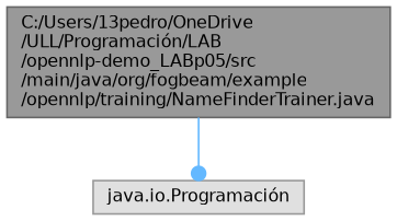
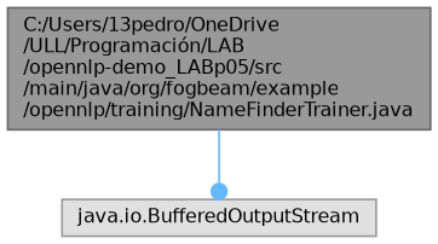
  digraph {
    node [fontname=Helvetica fontsize=10 shape=box style=filled]
    n1 [color=gray40 fillcolor=grey60 fontcolor=black height=0.2 label="C:/Users/13pedro/OneDrive\l/ULL/Programación/LAB\l/opennlp-demo_LABp05/src\l/main/java/org/fogbeam/example\l/opennlp/training/NameFinderTrainer.java" width=0.4]
-   n2 [color=grey60 fillcolor="#E0E0E0" height=0.2 label="java.io.Programación" width=0.4]
+   n2 [color=grey60 fillcolor="#E0E0E0" height=0.2 label="java.io.BufferedOutputStream" width=0.4]
    n1 -> n2 [color=steelblue1 fontname=Helvetica fontsize=10 labelfontname=Helvetica labelfontsize=10 style=solid arrowhead=dot]
  }
